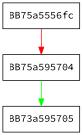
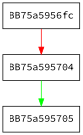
  digraph {
    fontname="Source Code Pro"
    splines=ortho
    node [fontname="Source Code Pro" shape=box]
    edge [fontname="Source Code Pro"]
-   BB75a5956fc [label=BB75a5556fc]
+   BB75a5956fc
    BB75a595704
-   BB75a595705 [label=BB73a595705]
+   BB75a595705
    BB75a5956fc -> BB75a595704 [color=red]
    BB75a595704 -> BB75a595705 [color=green]
  }
